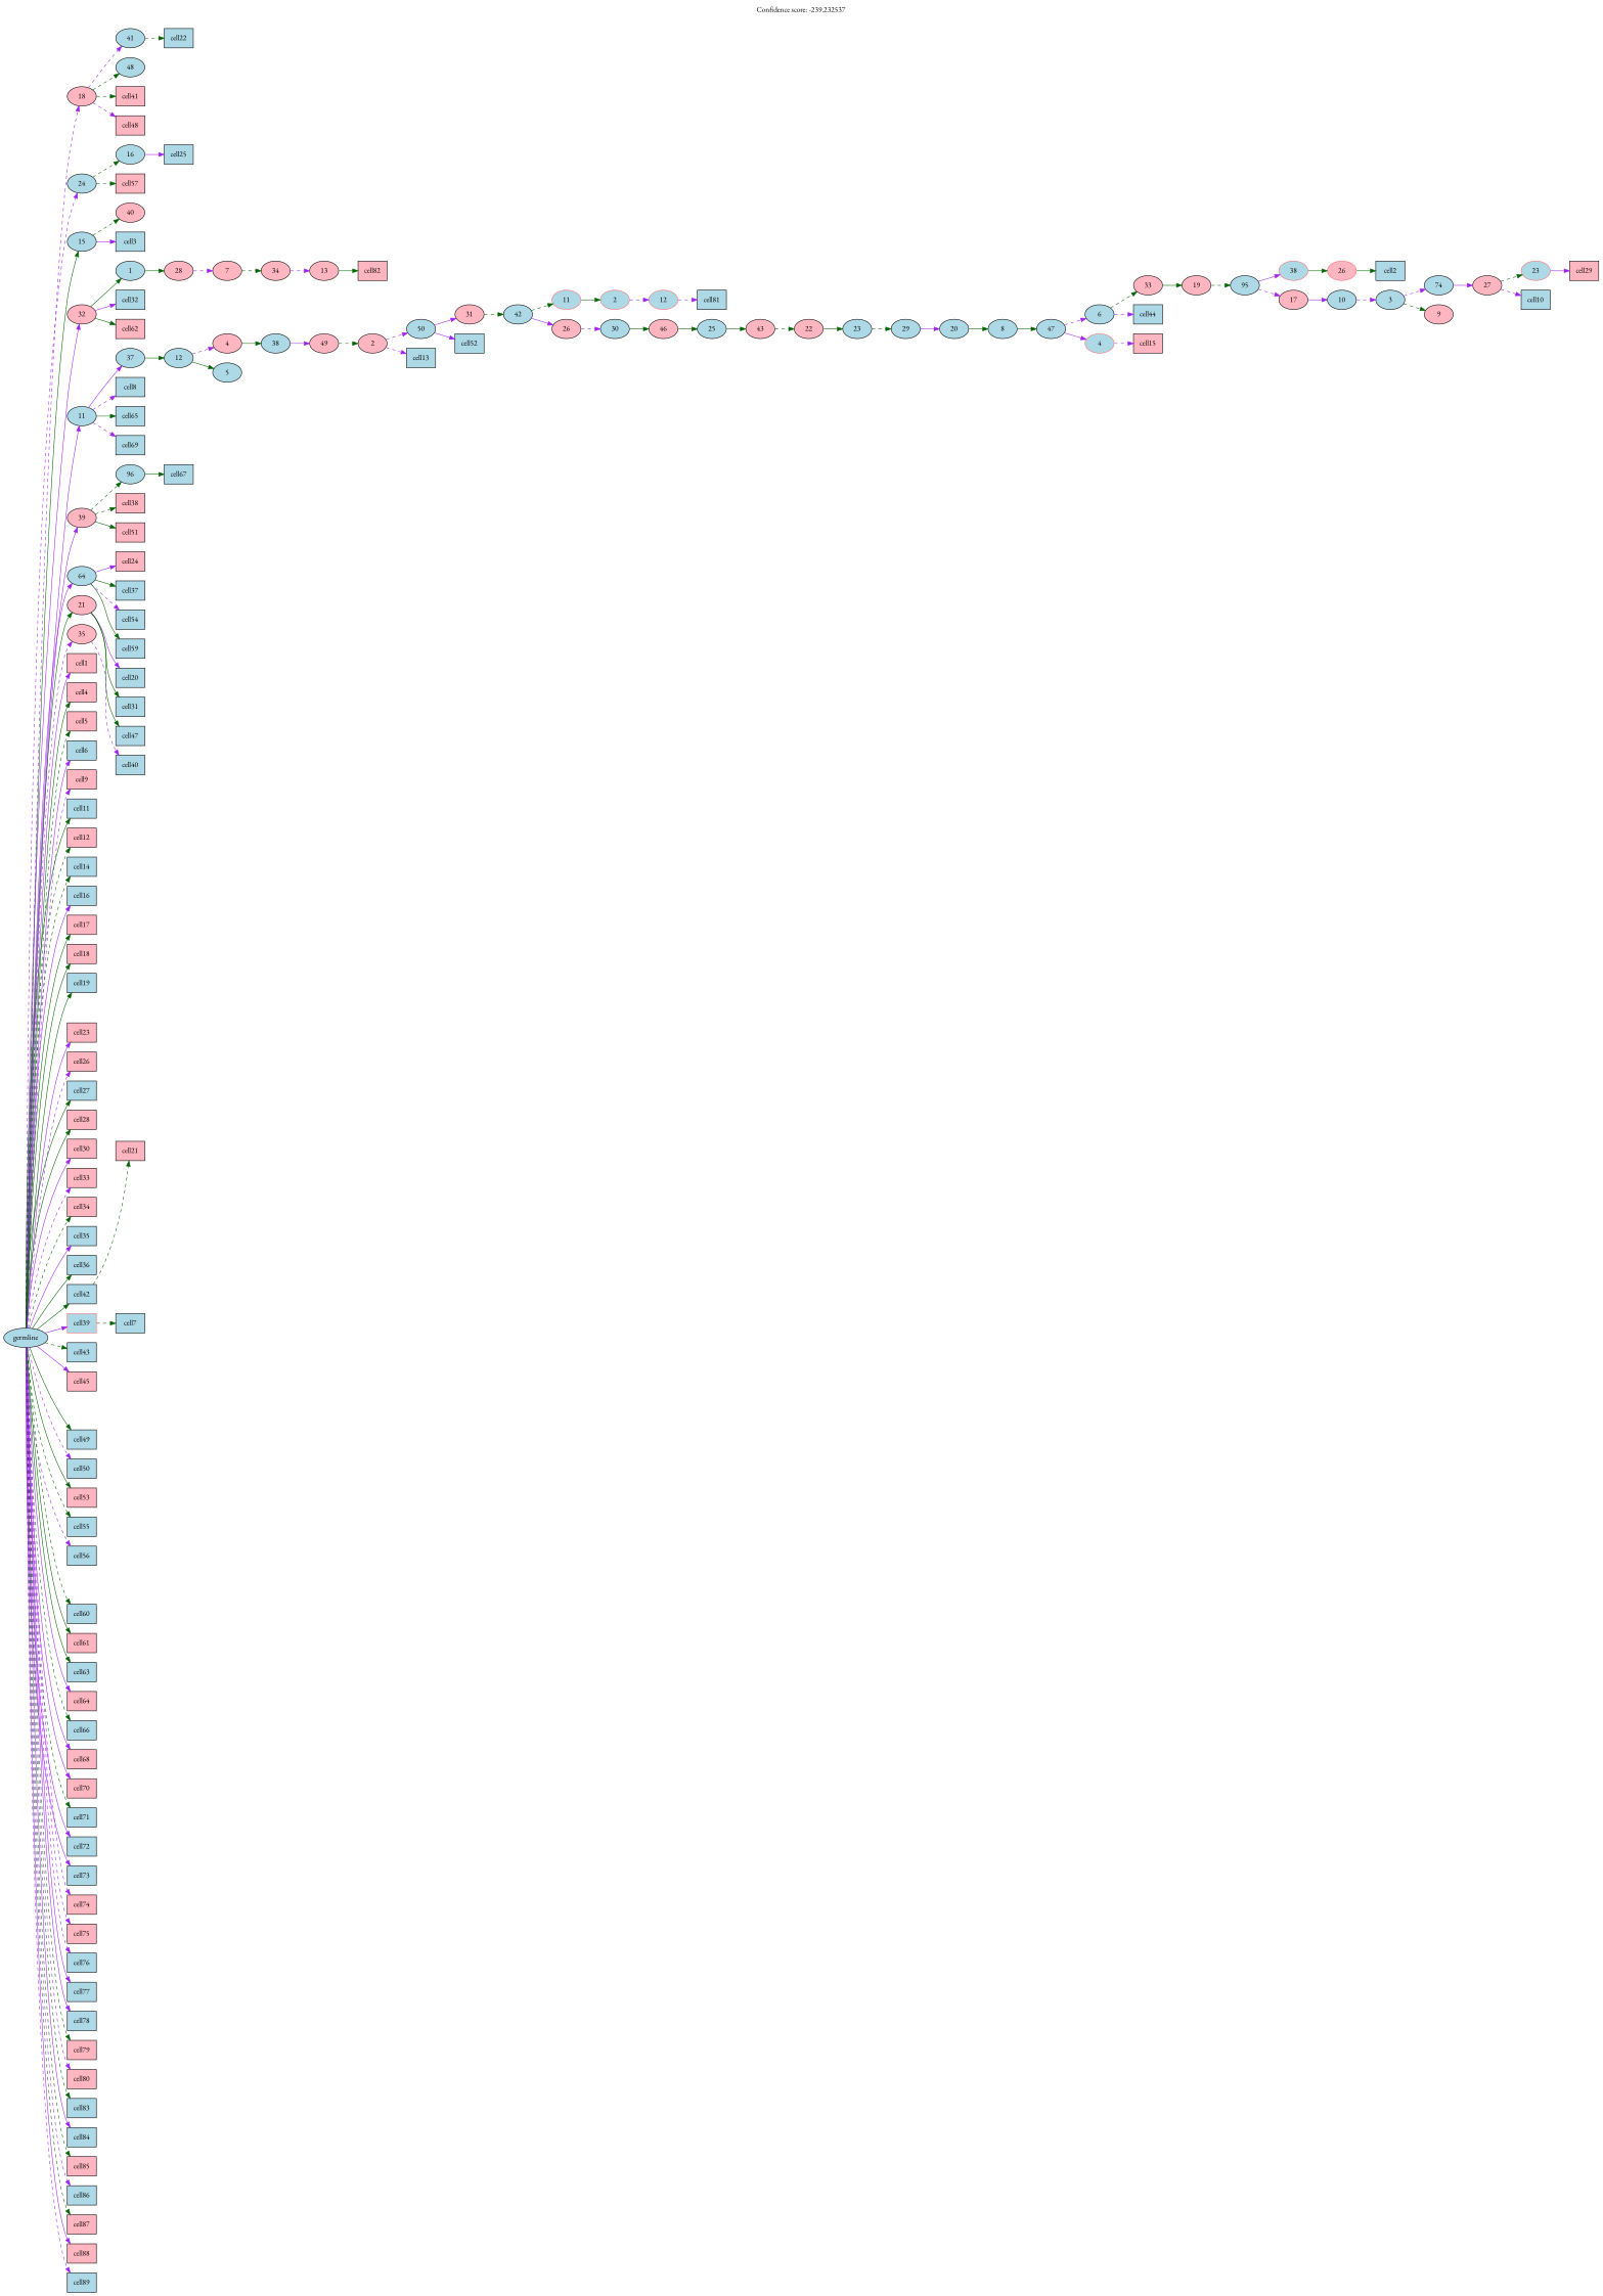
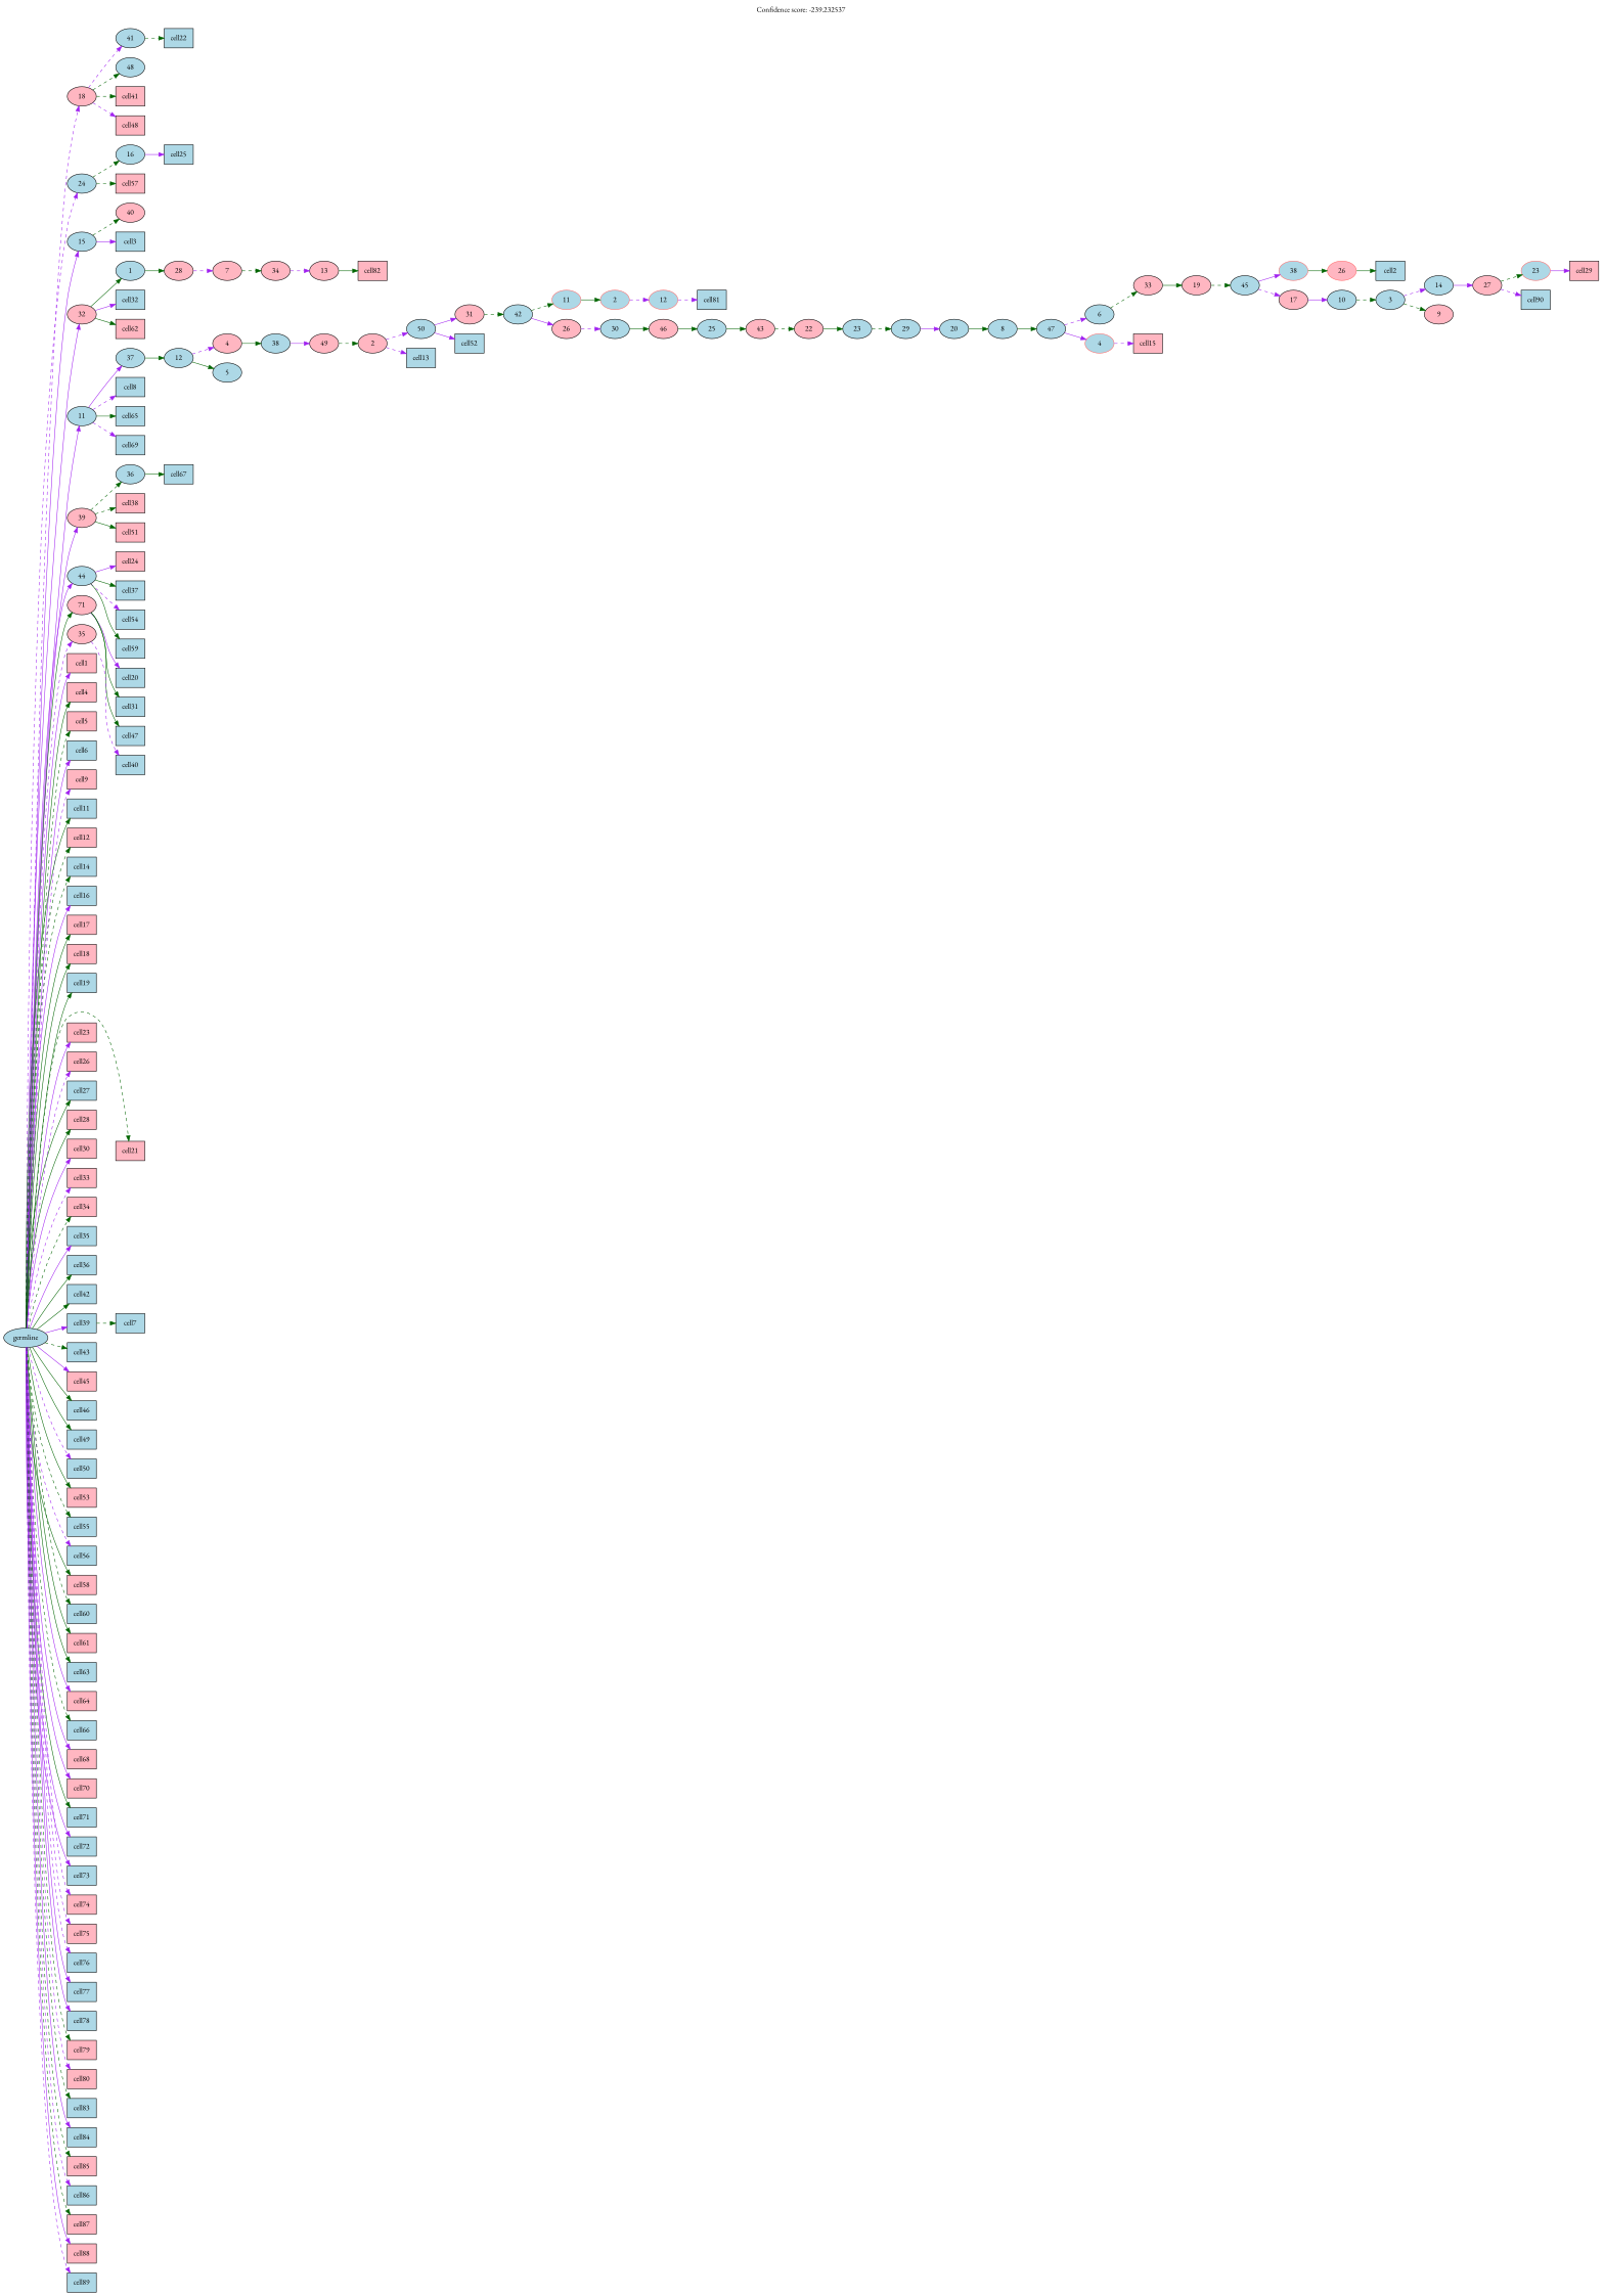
  digraph {
    fontname="EB Garamond"
    label="Confidence score: -239.232537"
    labelloc=t
    rankdir=LR
    node [fillcolor=lightblue fontname="EB Garamond" style=filled shape=box]
    edge [color=darkgreen fontname="EB Garamond" style=solid]
    n1 [fillcolor=lightpink label=18 shape=""]
    n2 [label=41 shape=""]
    n3 [label=48 shape=""]
    cell41 [fillcolor=lightpink]
    cell48 [fillcolor=lightpink]
    cell22
    n7 [label=24 shape=""]
    n8 [label=16 shape=""]
    cell57 [fillcolor=lightpink]
    cell25
    n11 [label=15 shape=""]
    n12 [fillcolor=lightpink label=40 shape=""]
    cell3
    n14 [fillcolor=lightpink label=34 shape=""]
    n15 [fillcolor=lightpink label=13 shape=""]
    cell82 [fillcolor=lightpink]
    n17 [fillcolor=lightpink label=7 shape=""]
    n18 [fillcolor=lightpink label=28 shape=""]
    n19 [label=1 shape=""]
    n20 [fillcolor=lightpink label=32 shape=""]
    cell32
    cell62 [fillcolor=lightpink]
    n23 [color=indianred1 label=2 shape=""]
    n24 [color=indianred1 label=12 shape=""]
    cell81
    n26 [color=indianred1 label=11 shape=""]
    n27 [color=indianred1 label=38 shape=""]
    n28 [color=indianred1 fillcolor=lightpink label=26 shape=""]
    cell2
    n30 [fillcolor=lightpink label=27 shape=""]
    n31 [color=indianred1 label=23 shape=""]
-   cell90 [label=cell10]
+   cell90
    cell29 [fillcolor=lightpink]
-   n34 [label=74 shape=""]
+   n34 [label=14 shape=""]
    n35 [label=3 shape=""]
    n36 [fillcolor=lightpink label=9 shape=""]
    n37 [label=10 shape=""]
    n38 [fillcolor=lightpink label=17 shape=""]
-   n39 [label=95 shape=""]
+   n39 [label=45 shape=""]
    n40 [fillcolor=lightpink label=19 shape=""]
    n41 [fillcolor=lightpink label=33 shape=""]
    n42 [label=6 shape=""]
-   cell44
    n44 [label=47 shape=""]
    n45 [color=indianred1 label=4 shape=""]
    cell15 [fillcolor=lightpink]
    n47 [label=8 shape=""]
    n48 [label=20 shape=""]
    n49 [label=29 shape=""]
    n50 [label=23 shape=""]
    n51 [fillcolor=lightpink label=22 shape=""]
    n52 [fillcolor=lightpink label=43 shape=""]
    n53 [label=25 shape=""]
    n54 [fillcolor=lightpink label=46 shape=""]
    n55 [label=30 shape=""]
    n56 [fillcolor=lightpink label=26 shape=""]
    n57 [label=42 shape=""]
    n58 [fillcolor=lightpink label=31 shape=""]
    n59 [label=50 shape=""]
    cell52
    n61 [fillcolor=lightpink label=2 shape=""]
    cell13
    n63 [fillcolor=lightpink label=49 shape=""]
    n64 [label=38 shape=""]
    n65 [fillcolor=lightpink label=4 shape=""]
    n66 [label=12 shape=""]
    n67 [label=5 shape=""]
    n68 [label=37 shape=""]
    n69 [label=11 shape=""]
    cell8
    cell65
    cell69
    n73 [fillcolor=lightpink label=39 shape=""]
-   n74 [label=96 shape=""]
+   n74 [label=36 shape=""]
    cell38 [fillcolor=lightpink]
    cell51 [fillcolor=lightpink]
    cell67
    n78 [label=germline shape=""]
-   n79 [label=64 shape=""]
-   n80 [fillcolor=lightpink label=21 shape=""]
+   n79 [label=44 shape=""]
+   n80 [fillcolor=lightpink label=71 shape=""]
    n81 [fillcolor=lightpink label=35 shape=""]
    cell1 [fillcolor=lightpink]
    cell4 [fillcolor=lightpink]
    cell5 [fillcolor=lightpink]
    cell6
    cell9 [fillcolor=lightpink]
    cell11
    cell12 [fillcolor=lightpink]
    cell14
    cell16
    cell17 [fillcolor=lightpink]
    cell18 [fillcolor=lightpink]
    cell19
    cell21 [fillcolor=lightpink]
    cell23 [fillcolor=lightpink]
    cell26 [fillcolor=lightpink]
    cell27
    cell28 [fillcolor=lightpink]
    cell30 [fillcolor=lightpink]
    cell33 [fillcolor=lightpink]
    cell34 [fillcolor=lightpink]
    cell35
    cell36
-   cell39 [color=indianred1]
+   cell39
    cell42
    cell43
    cell45 [fillcolor=lightpink]
+   cell46
    cell49
    cell50
    cell53 [fillcolor=lightpink]
    cell55
    cell56
+   cell58 [fillcolor=lightpink]
    cell60
    cell61 [fillcolor=lightpink]
    cell63
    cell64 [fillcolor=lightpink]
    cell66
    cell68 [fillcolor=lightpink]
    cell70 [fillcolor=lightpink]
    cell71
    cell72
    cell73
    cell74 [fillcolor=lightpink]
    cell75 [fillcolor=lightpink]
    cell76
    cell77
    cell78
    cell79 [fillcolor=lightpink]
    cell80 [fillcolor=lightpink]
    cell83
    cell84
    cell85 [fillcolor=lightpink]
    cell86
    cell87 [fillcolor=lightpink]
    cell88 [fillcolor=lightpink]
    cell89
    cell24 [fillcolor=lightpink]
    cell37
    cell54
    cell59
    cell20
    cell31
    cell47
    cell40
    cell7
    n1 -> n2 [color=purple style=dashed]
    n1 -> n3 [style=dashed]
    n1 -> cell41 [style=dashed]
    n1 -> cell48 [color=purple style=dashed]
    n2 -> cell22 [style=dashed]
    n7 -> n8 [style=dashed]
    n7 -> cell57 [style=dashed]
    n8 -> cell25 [color=purple]
    n11 -> n12 [style=dashed]
    n11 -> cell3 [color=purple]
    n14 -> n15 [color=purple style=dashed]
    n15 -> cell82
    n17 -> n14 [style=dashed]
    n18 -> n17 [color=purple style=dashed]
    n19 -> n18
    n20 -> n19
    n20 -> cell32 [color=purple]
    n20 -> cell62
    n23 -> n24 [color=purple style=dashed]
    n24 -> cell81 [color=purple style=dashed]
    n26 -> n23
    n27 -> n28
    n28 -> cell2
    n30 -> n31 [style=dashed]
    n30 -> cell90 [color=purple style=dashed]
    n31 -> cell29 [color=purple]
    n34 -> n30 [color=purple]
    n35 -> n34 [color=purple style=dashed]
    n35 -> n36 [style=dashed]
-   n37 -> n35 [color=purple style=dashed]
+   n37 -> n35 [style=dashed]
    n38 -> n37 [color=purple]
    n39 -> n27 [color=purple]
    n39 -> n38 [color=purple style=dashed]
    n40 -> n39 [style=dashed]
    n41 -> n40
    n42 -> n41 [style=dashed]
-   n42 -> cell44 [color=purple style=dashed]
    n44 -> n42 [color=purple style=dashed]
    n44 -> n45 [color=purple]
    n45 -> cell15 [color=purple style=dashed]
    n47 -> n44
    n48 -> n47
    n49 -> n48 [color=purple]
    n50 -> n49 [style=dashed]
    n51 -> n50
    n52 -> n51 [style=dashed]
    n53 -> n52
    n54 -> n53
    n55 -> n54
    n56 -> n55 [color=purple style=dashed]
    n57 -> n26 [style=dashed]
    n57 -> n56 [color=purple]
    n58 -> n57 [style=dashed]
    n59 -> n58 [color=purple]
    n59 -> cell52 [color=purple]
    n61 -> n59 [color=purple style=dashed]
    n61 -> cell13 [color=purple style=dashed]
    n63 -> n61 [style=dashed]
    n64 -> n63 [color=purple]
    n65 -> n64
    n66 -> n65 [color=purple style=dashed]
    n66 -> n67
    n68 -> n66
    n69 -> n68 [color=purple]
    n69 -> cell8 [color=purple style=dashed]
    n69 -> cell65
    n69 -> cell69 [color=purple style=dashed]
    n73 -> n74 [style=dashed]
    n73 -> cell38 [style=dashed]
    n73 -> cell51
    n74 -> cell67
    n78 -> n1 [color=purple style=dashed]
    n78 -> n7 [color=purple style=dashed]
-   n78 -> n11
+   n78 -> n11 [color=purple]
    n78 -> n20 [color=purple]
    n78 -> n69 [color=purple]
    n78 -> n73 [color=purple]
    n78 -> n79 [color=purple]
    n78 -> n80
    n78 -> n81 [color=purple style=dashed]
    n78 -> cell1 [color=purple]
    n78 -> cell4
    n78 -> cell5 [style=dashed]
    n78 -> cell6 [color=purple]
    n78 -> cell9 [color=purple style=dashed]
    n78 -> cell11
    n78 -> cell12 [style=dashed]
    n78 -> cell14 [style=dashed]
    n78 -> cell16 [color=purple]
    n78 -> cell17
    n78 -> cell18
    n78 -> cell19
-   cell42 -> cell21 [style=dashed]
+   n78 -> cell21 [style=dashed]
    n78 -> cell23 [color=purple]
    n78 -> cell26 [color=purple style=dashed]
    n78 -> cell27
    n78 -> cell28
    n78 -> cell30 [color=purple]
    n78 -> cell33 [color=purple style=dashed]
    n78 -> cell34 [style=dashed]
    n78 -> cell35 [color=purple]
    n78 -> cell36
    n78 -> cell39 [color=purple]
    n78 -> cell42
    n78 -> cell43 [style=dashed]
    n78 -> cell45 [color=purple]
+   n78 -> cell46
    n78 -> cell49
    n78 -> cell50 [color=purple style=dashed]
    n78 -> cell53
    n78 -> cell55 [style=dashed]
    n78 -> cell56 [color=purple style=dashed]
+   n78 -> cell58
    n78 -> cell60 [style=dashed]
    n78 -> cell61
    n78 -> cell63
    n78 -> cell64 [color=purple]
    n78 -> cell66 [style=dashed]
    n78 -> cell68 [color=purple]
    n78 -> cell70 [color=purple]
-   n78 -> cell71 [style=dashed]
+   n78 -> cell71
    n78 -> cell72 [color=purple]
    n78 -> cell73 [color=purple]
    n78 -> cell74 [color=purple style=dashed]
    n78 -> cell75 [color=purple style=dashed]
    n78 -> cell76 [color=purple style=dashed]
    n78 -> cell77 [color=purple]
    n78 -> cell78 [color=purple]
    n78 -> cell79 [style=dashed]
    n78 -> cell80 [color=purple style=dashed]
    n78 -> cell83 [style=dashed]
    n78 -> cell84 [color=purple]
    n78 -> cell85 [style=dashed]
    n78 -> cell86 [color=purple style=dashed]
    n78 -> cell87 [style=dashed]
    n78 -> cell88 [color=purple]
    n78 -> cell89 [color=purple style=dashed]
    n79 -> cell24 [color=purple]
    n79 -> cell37
    n79 -> cell54 [color=purple style=dashed]
    n79 -> cell59
    n80 -> cell20 [color=purple]
    n80 -> cell31
    n80 -> cell47
    n81 -> cell40 [color=purple style=dashed]
    cell39 -> cell7 [style=dashed]
  }
